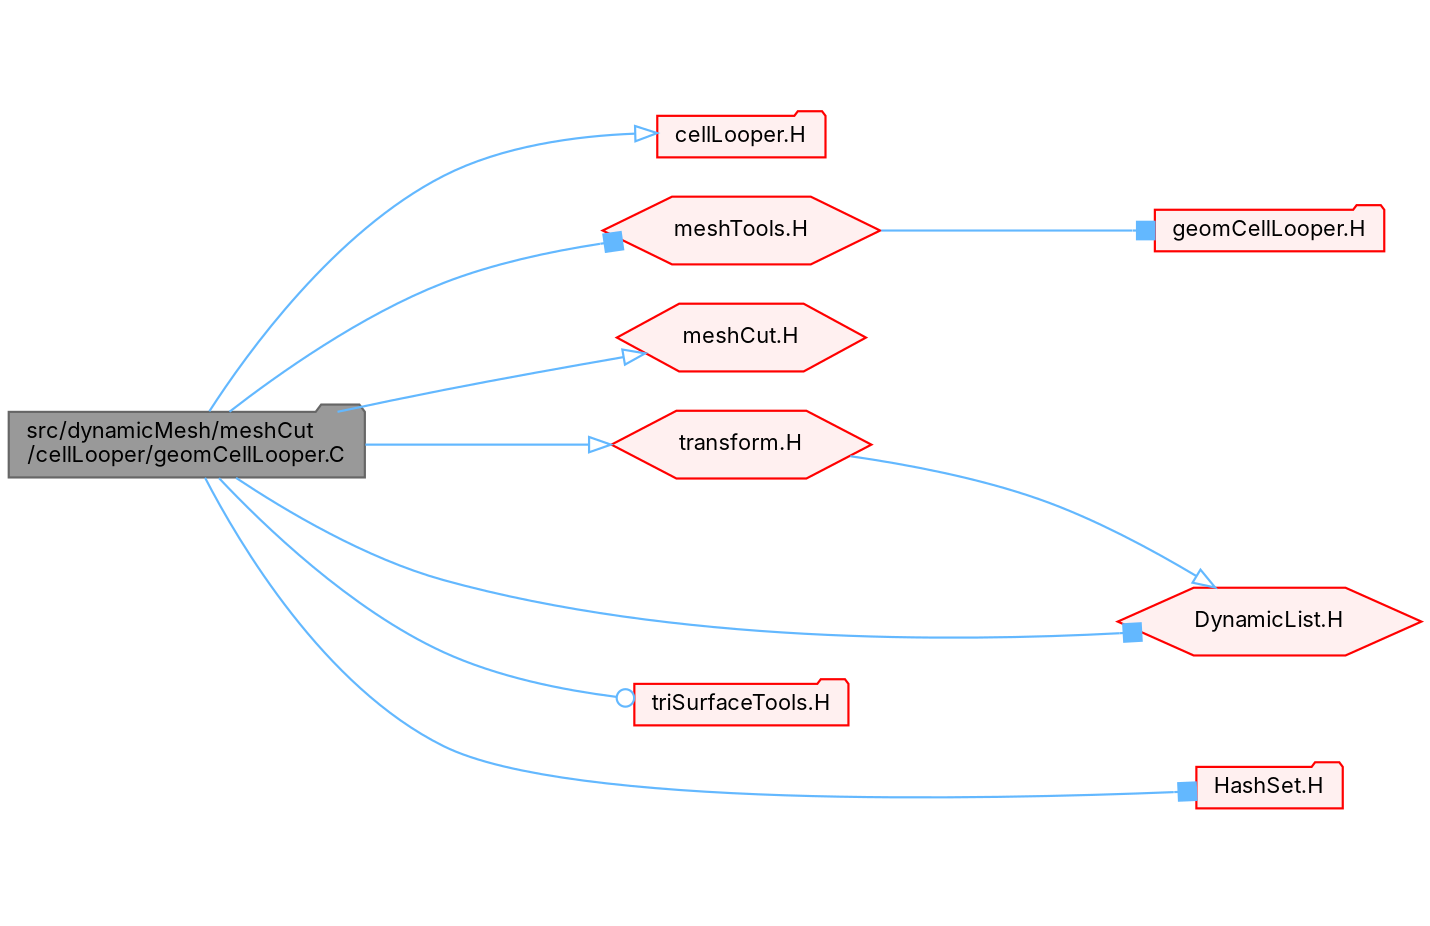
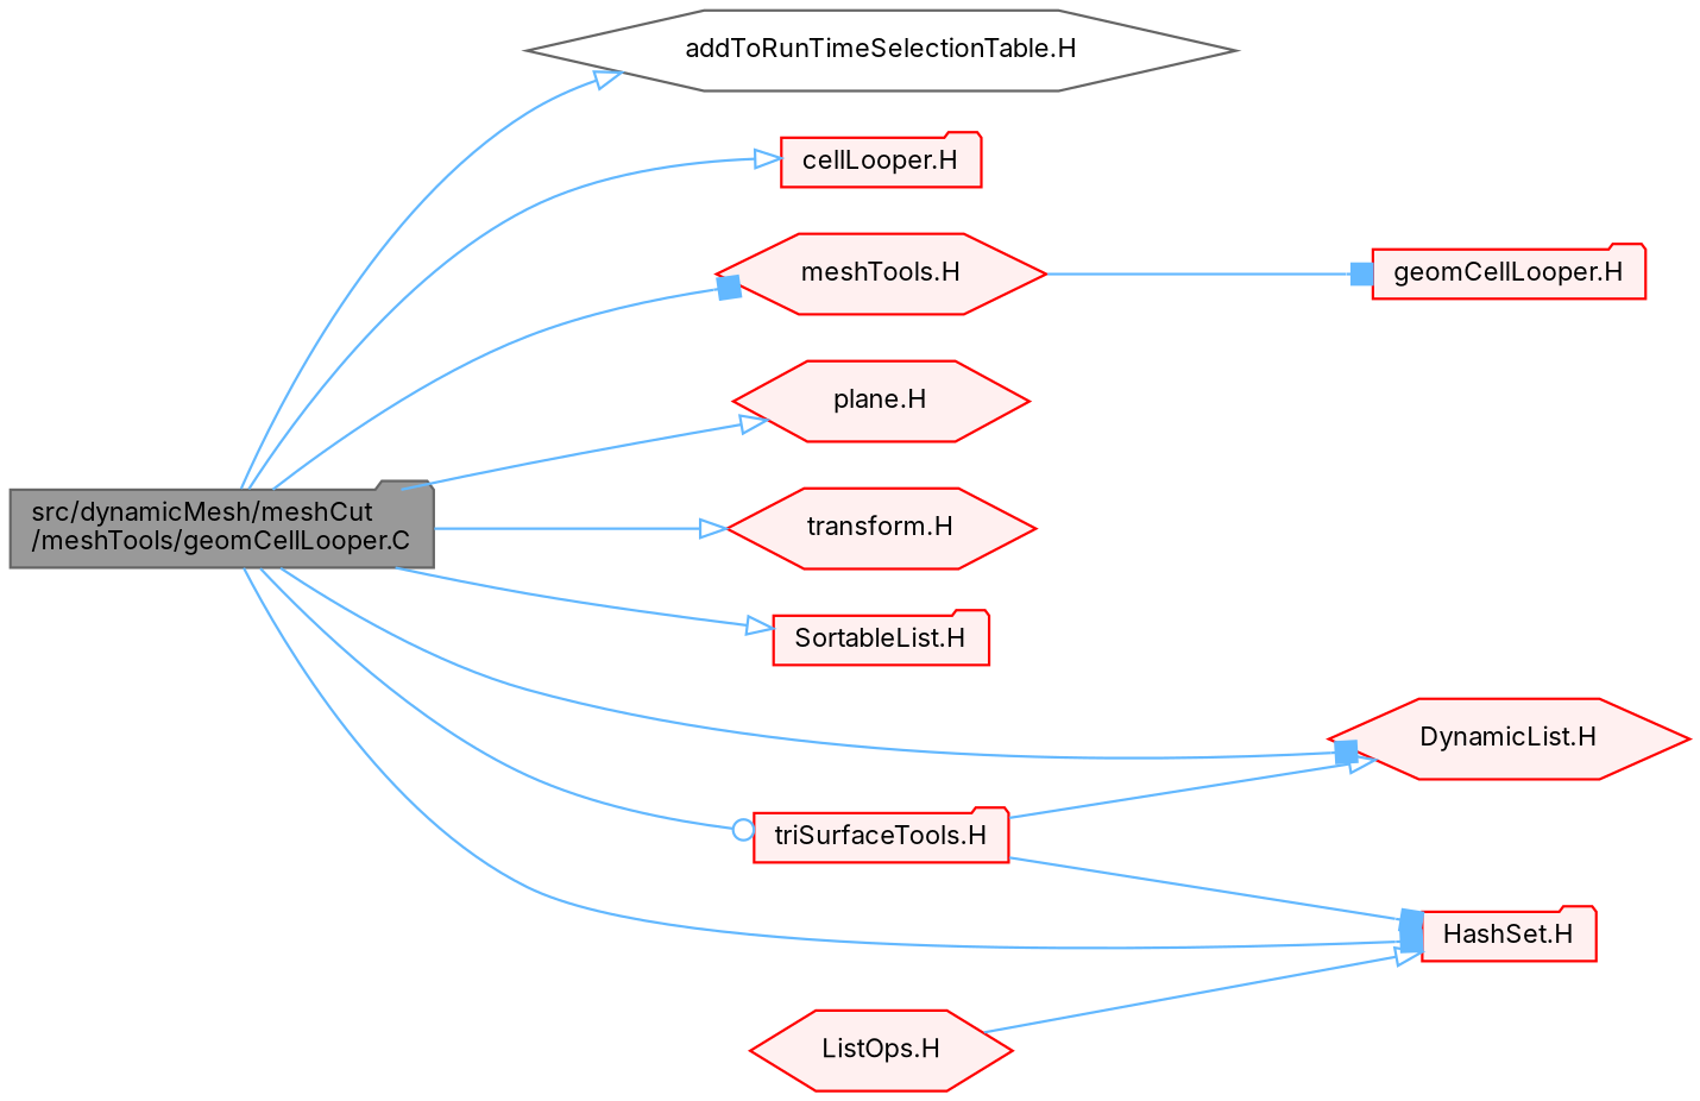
  digraph {
    fontname=Inter
    rankdir=LR
    node [color=red fillcolor="#FFF0F0" fontname=Inter fontsize=10 shape=folder style=filled]
    edge [arrowhead=onormal color=steelblue1 fontname=Inter fontsize=10 labelfontname=Helvetica labelfontsize=10 style=solid]
-   n1 [color=gray40 fillcolor=grey60 fontcolor=black height=0.2 label="src/dynamicMesh/meshCut\l/cellLooper/geomCellLooper.C" width=0.4]
+   n1 [color=gray40 fillcolor=grey60 fontcolor=black height=0.2 label="src/dynamicMesh/meshCut\l/meshTools/geomCellLooper.C" width=0.4]
    n2 [height=0.2 label="cellLooper.H" width=0.4]
    n3 [height=0.2 label="DynamicList.H" shape=hexagon width=0.4]
-   n4 [height=0.2 label="meshCut.H" shape=hexagon width=0.4]
+   n4 [height=0.2 label="plane.H" shape=hexagon width=0.4]
    n5 [height=0.2 label="meshTools.H" shape=hexagon width=0.4]
+   n6 [height=0.2 label="SortableList.H" width=0.4]
    n7 [height=0.2 label="triSurfaceTools.H" width=0.4]
    n8 [height=0.2 label="HashSet.H" width=0.4]
    n9 [height=0.2 label="transform.H" shape=hexagon width=0.4]
+   n10 [color=grey40 fillcolor=white height=0.2 label="addToRunTimeSelectionTable.H" shape=hexagon width=0.4]
    n11 [height=0.2 label="geomCellLooper.H" width=0.4]
+   n12 [height=0.2 label="ListOps.H" shape=hexagon width=0.4]
    n1 -> n2
    n1 -> n3 [arrowhead=box]
    n1 -> n4
    n1 -> n5 [arrowhead=box]
+   n1 -> n6
    n1 -> n7 [arrowhead=odot]
    n1 -> n8 [arrowhead=box]
    n1 -> n9
+   n1 -> n10
    n5 -> n11 [arrowhead=box]
-   n9 -> n3
+   n7 -> n3
+   n7 -> n8 [arrowhead=box]
+   n12 -> n8
  }
